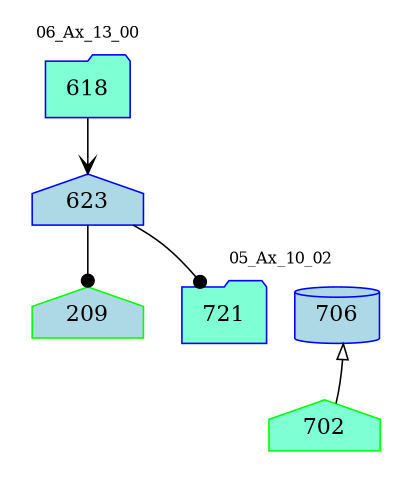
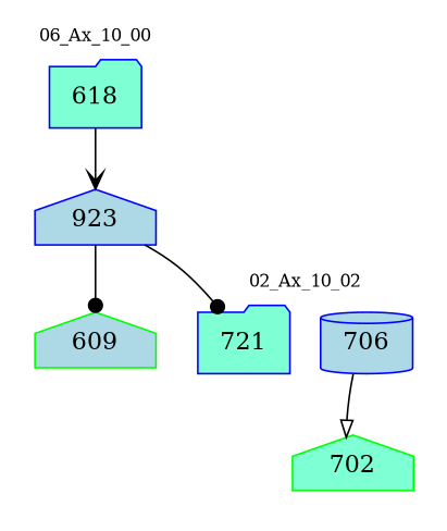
  digraph {
    node [color=blue fillcolor=aquamarine shape=house style=filled]
    edge [arrowhead=dot color=black]
    n1 [label=618 shape=folder]
-   n2 [color=green fillcolor=lightblue label=209]
-   n3 [fillcolor=lightblue label=623]
+   n2 [color=green fillcolor=lightblue label=609]
+   n3 [fillcolor=lightblue label=923]
    n4 [fillcolor=lightblue label=706 shape=cylinder]
    n5 [color=green label=702]
    n6 [label=721 shape=folder]
    subgraph cluster_1 {
      color=white
      fontsize=10
-     label="06_Ax_13_00"
+     label="06_Ax_10_00"
      n1
      n2
      n3
    }
    subgraph cluster_2 {
      color=white
      fontsize=10
-     label="05_Ax_10_02"
+     label="02_Ax_10_02"
      n4
      n5
      n6
    }
    n1 -> n3 [arrowhead=vee]
    n3 -> n2
    n3 -> n6
-   n5 -> n4 [arrowhead=onormal]
+   n4 -> n5 [arrowhead=onormal]
  }
